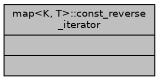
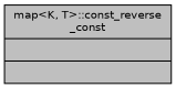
  digraph {
-   n1 [color=black fillcolor=grey75 fontcolor=black fontname=Helvetica fontsize=10 height=0.2 label="{map\<K, T\>::const_reverse\l_iterator\n||}" shape=record style=filled width=0.4]
+   n1 [color=black fillcolor=grey75 fontcolor=black fontname=Helvetica fontsize=10 height=0.2 label="{map\<K, T\>::const_reverse\l_const\n||}" shape=record style=filled width=0.4]
  }
